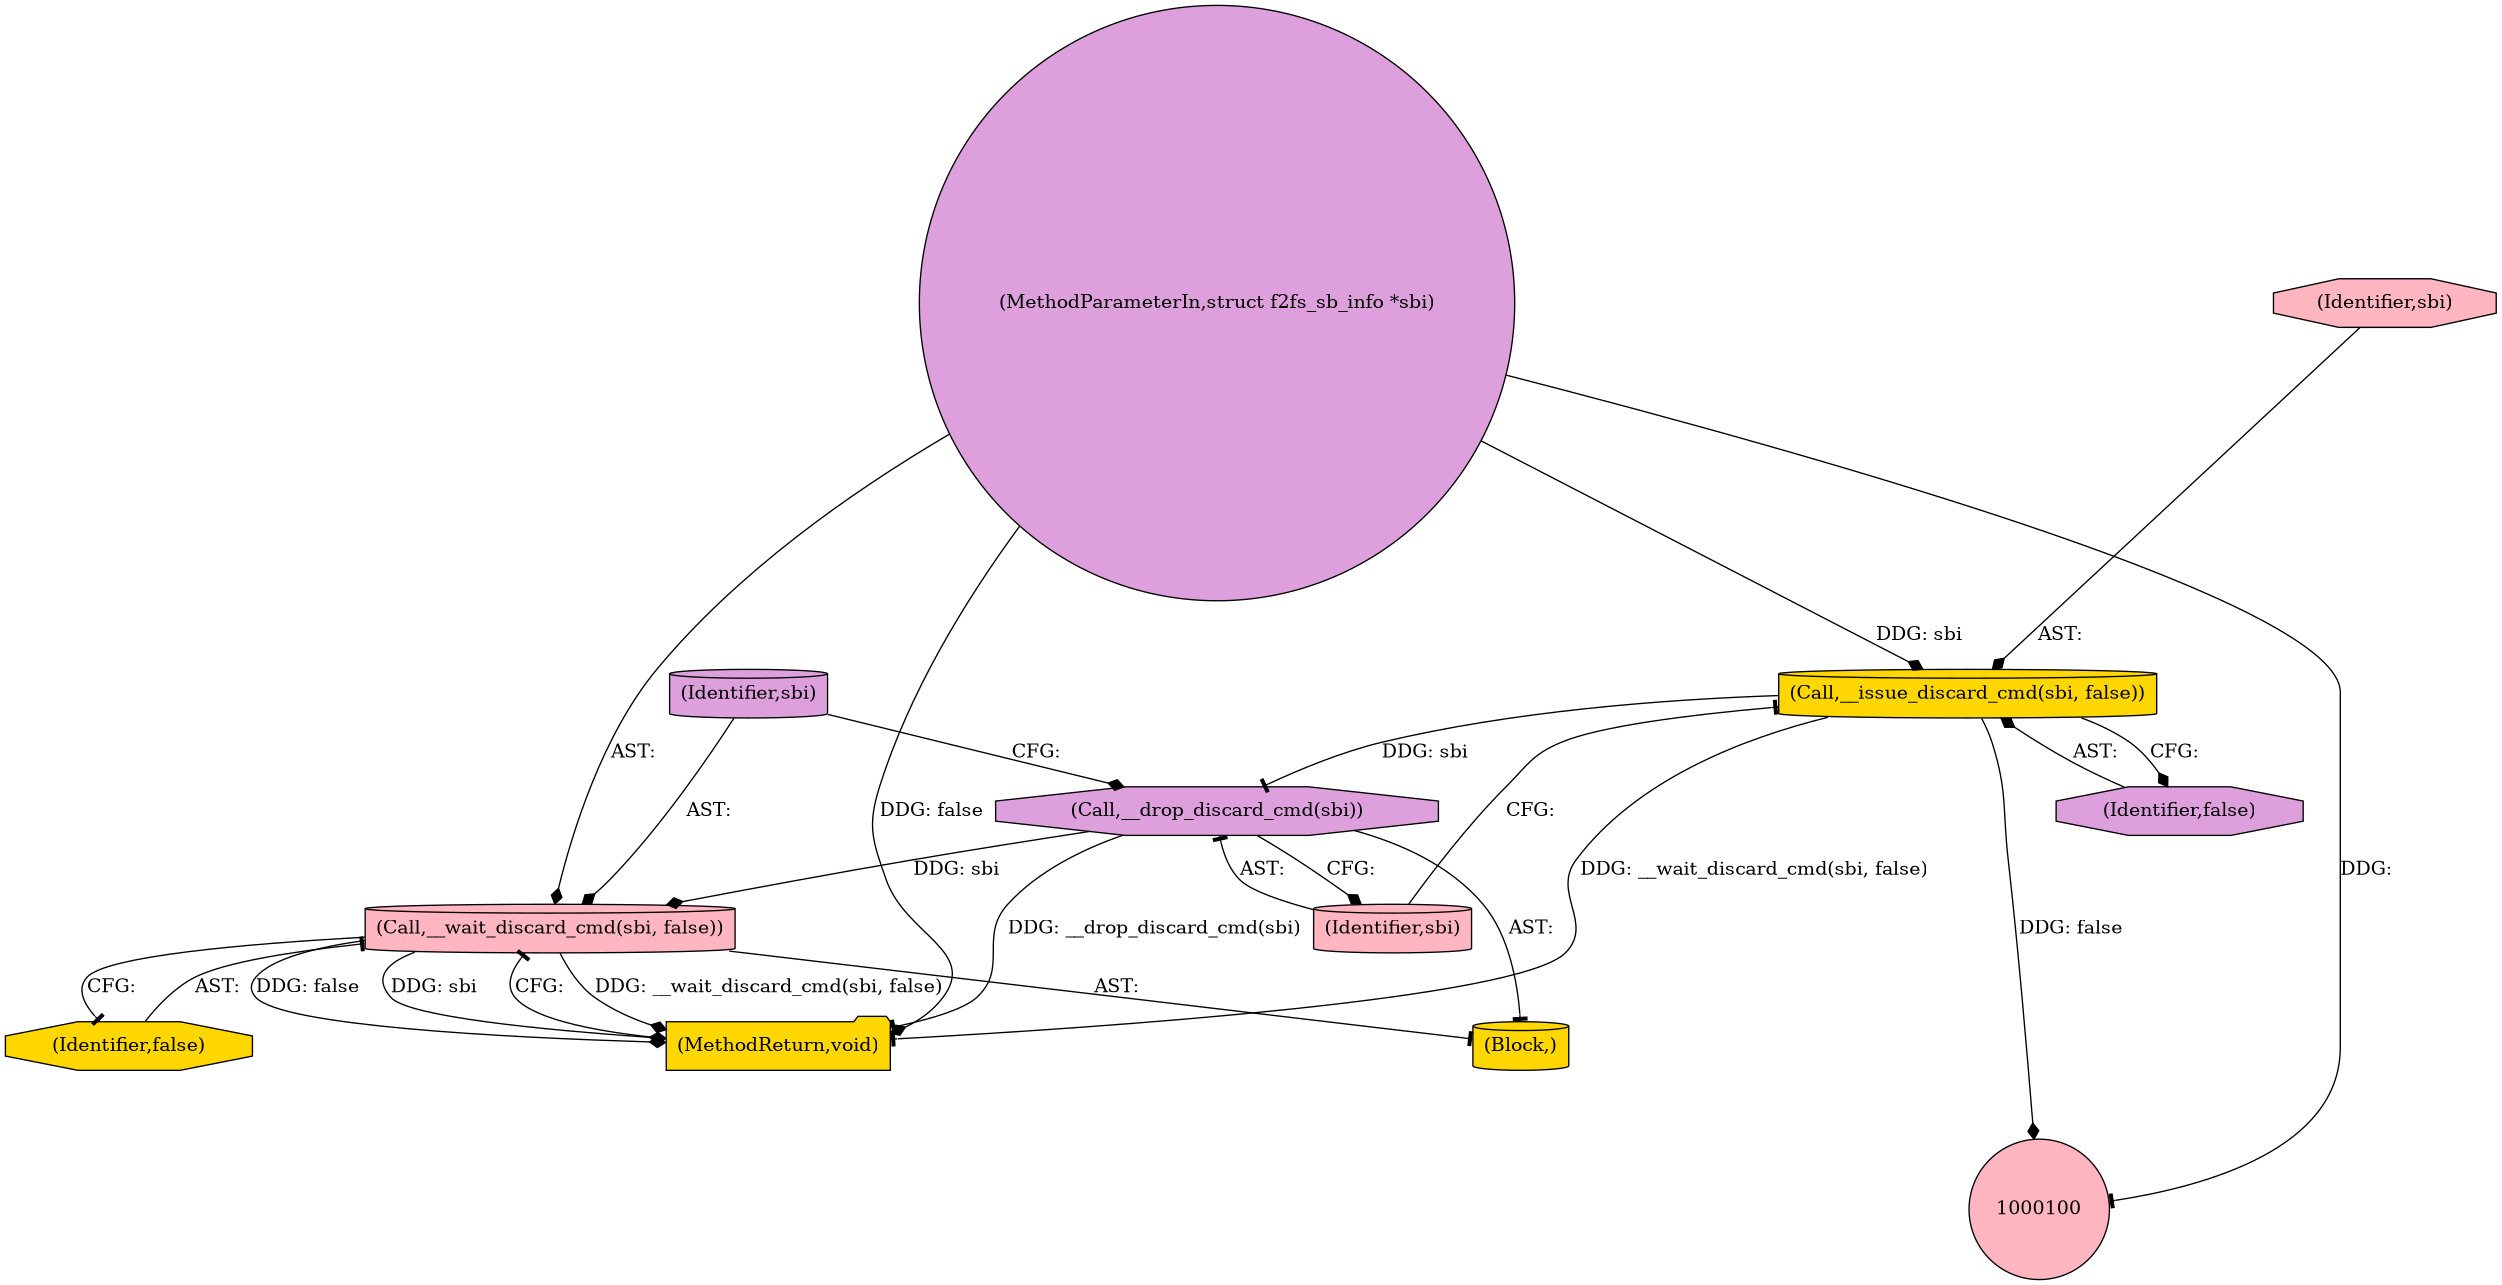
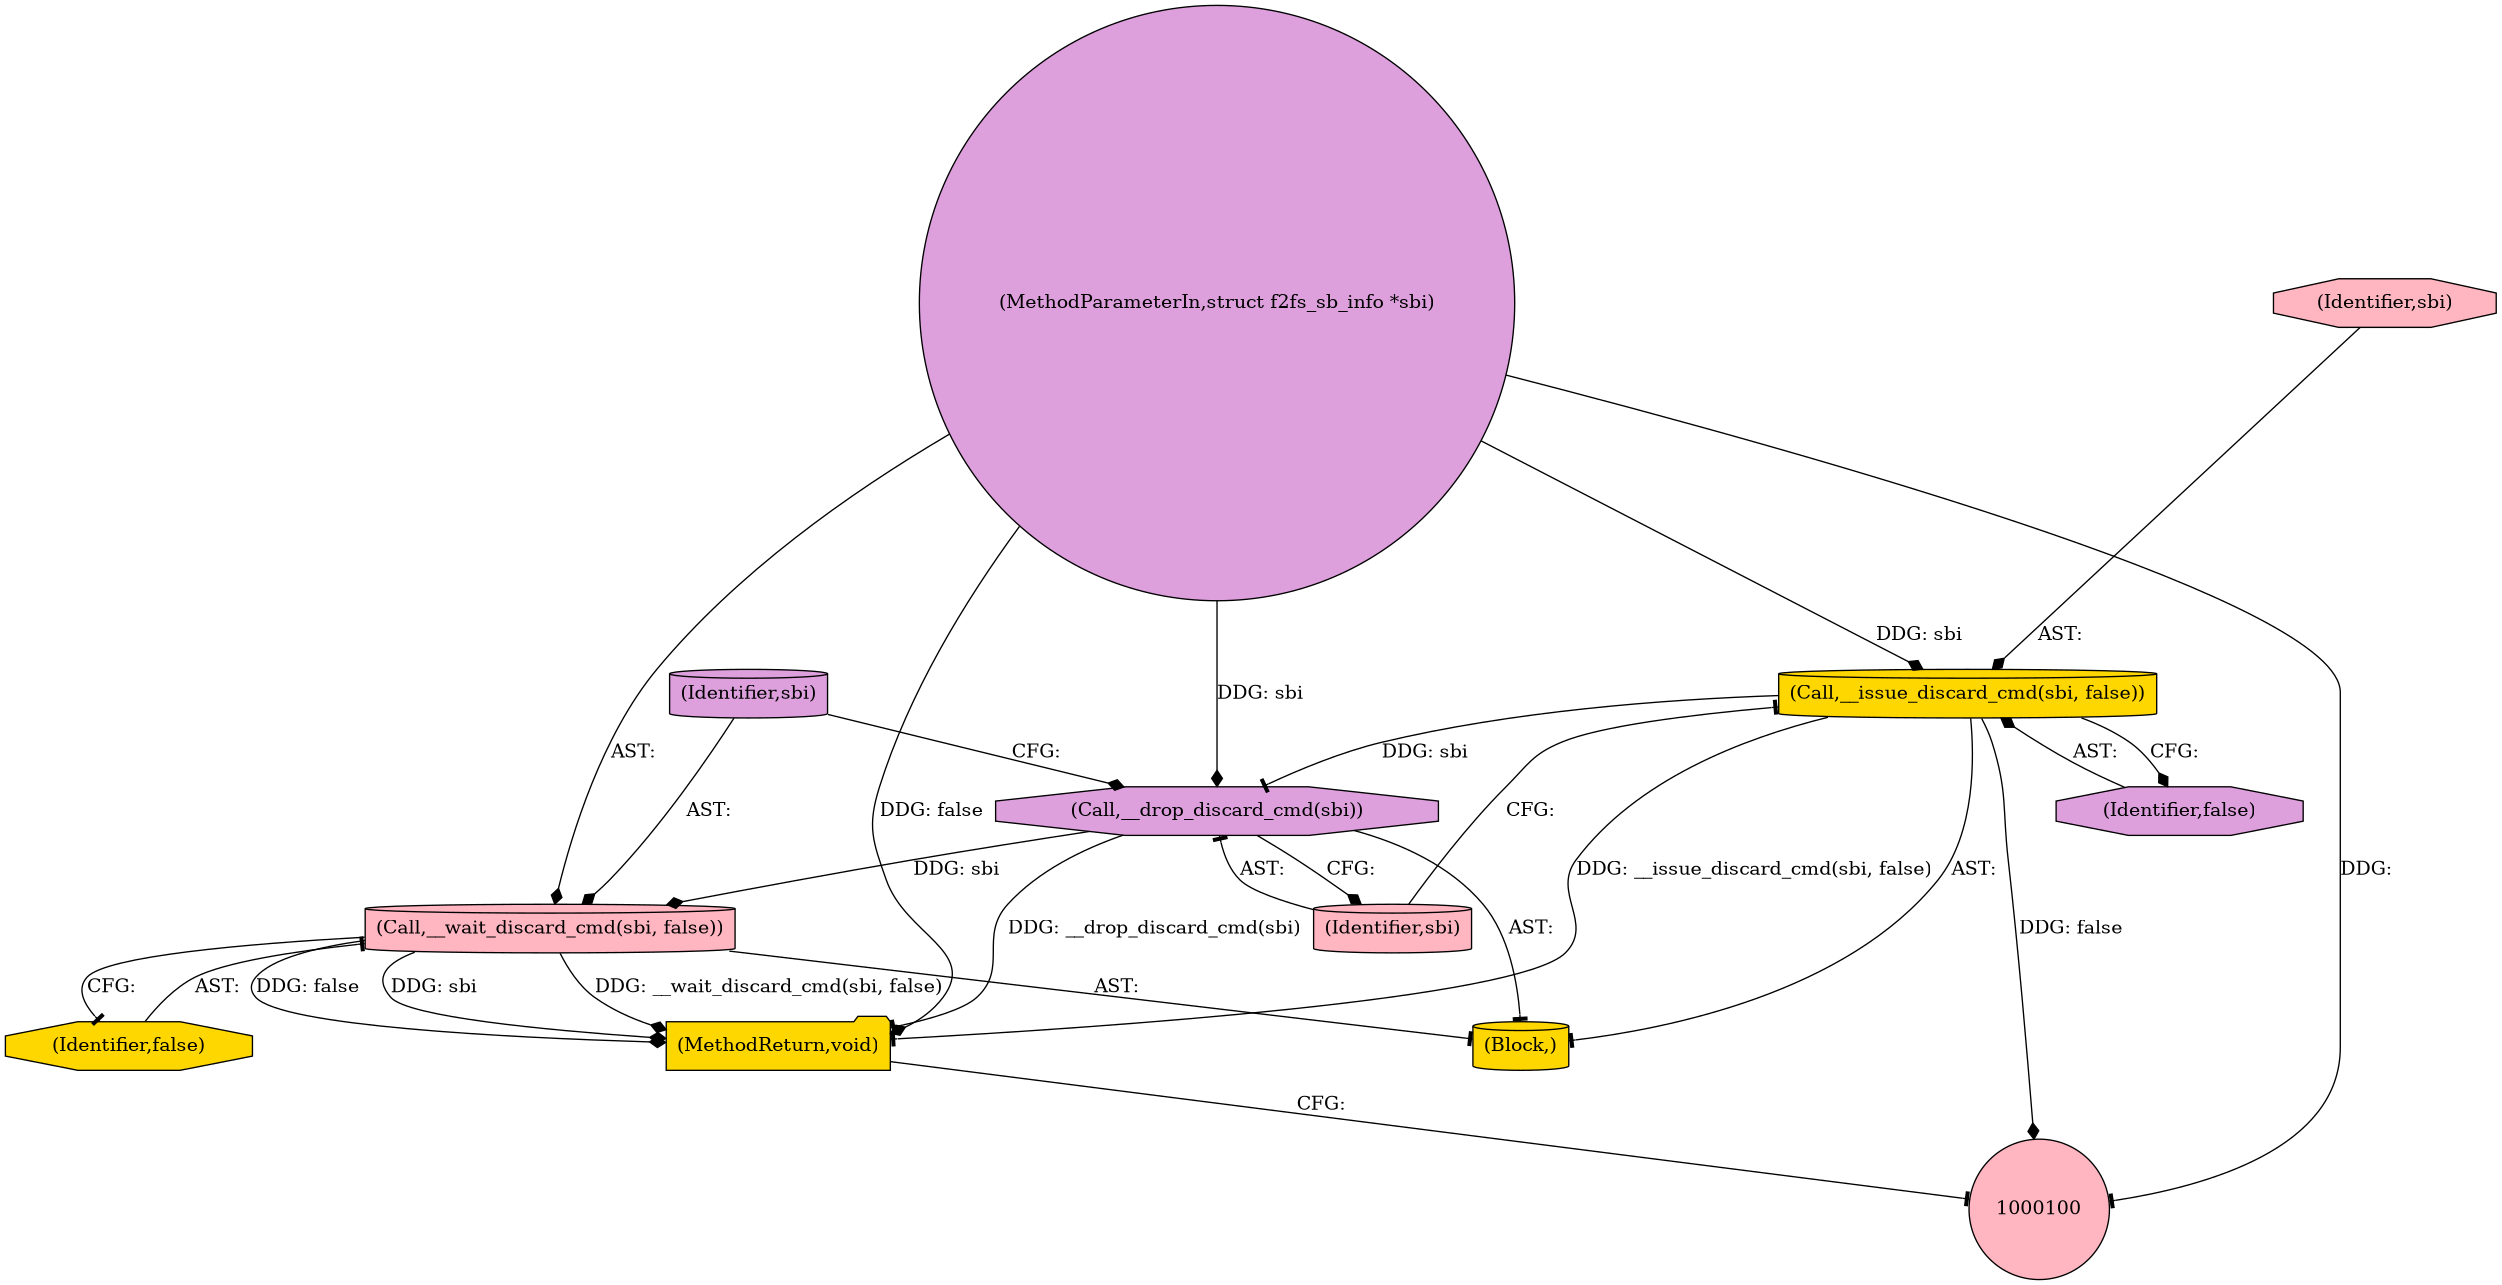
  digraph {
    node [fillcolor=plum shape=cylinder style=filled]
    edge [arrowhead=diamond]
    n1 [label="(MethodParameterIn,struct f2fs_sb_info *sbi)" shape=circle]
    n2 [fillcolor=gold label="(Call,__issue_discard_cmd(sbi, false))"]
    n3 [label="(Call,__drop_discard_cmd(sbi))" shape=octagon]
    n4 [fillcolor=lightpink label="(Call,__wait_discard_cmd(sbi, false))"]
    n5 [fillcolor=gold label="(MethodReturn,void)" shape=folder]
    1000100 [fillcolor=lightpink shape=circle]
    n7 [fillcolor=gold label="(Block,)"]
    n8 [label="(Identifier,false)" shape=octagon]
    n9 [fillcolor=lightpink label="(Identifier,sbi)"]
    n10 [fillcolor=gold label="(Identifier,false)" shape=octagon]
    n11 [fillcolor=lightpink label="(Identifier,sbi)" shape=octagon]
    n12 [label="(Identifier,sbi)"]
    n1 -> n2 [label="DDG: sbi"]
+   n1 -> n3 [label="DDG: sbi"]
    n1 -> n4 [label="AST: "]
    n1 -> n5 [label="DDG: false"]
    n1 -> 1000100 [arrowhead=tee label="DDG: "]
    n2 -> n3 [arrowhead=tee label="DDG: sbi"]
-   n2 -> n5 [arrowhead=tee label="DDG: __wait_discard_cmd(sbi, false)"]
+   n2 -> n5 [arrowhead=tee label="DDG: __issue_discard_cmd(sbi, false)"]
    n2 -> 1000100 [label="DDG: false"]
+   n2 -> n7 [arrowhead=tee label="AST: "]
    n2 -> n8 [label="CFG: "]
    n3 -> n4 [label="DDG: sbi"]
    n3 -> n5 [arrowhead=tee label="DDG: __drop_discard_cmd(sbi)"]
    n3 -> n7 [arrowhead=tee label="AST: "]
    n3 -> n9 [label="CFG: "]
    n4 -> n5 [label="DDG: __wait_discard_cmd(sbi, false)"]
    n4 -> n5 [label="DDG: false"]
    n4 -> n5 [label="DDG: sbi"]
    n4 -> n7 [arrowhead=tee label="AST: "]
    n4 -> n10 [arrowhead=tee label="CFG: "]
-   n5 -> n4 [arrowhead=tee label="CFG: "]
+   n5 -> 1000100 [arrowhead=tee label="CFG: "]
    n8 -> n2 [label="AST: "]
    n9 -> n2 [arrowhead=tee label="CFG: "]
    n9 -> n3 [arrowhead=tee label="AST: "]
    n10 -> n4 [arrowhead=tee label="AST: "]
    n11 -> n2 [label="AST: "]
    n12 -> n3 [label="CFG: "]
    n12 -> n4 [label="AST: "]
  }
